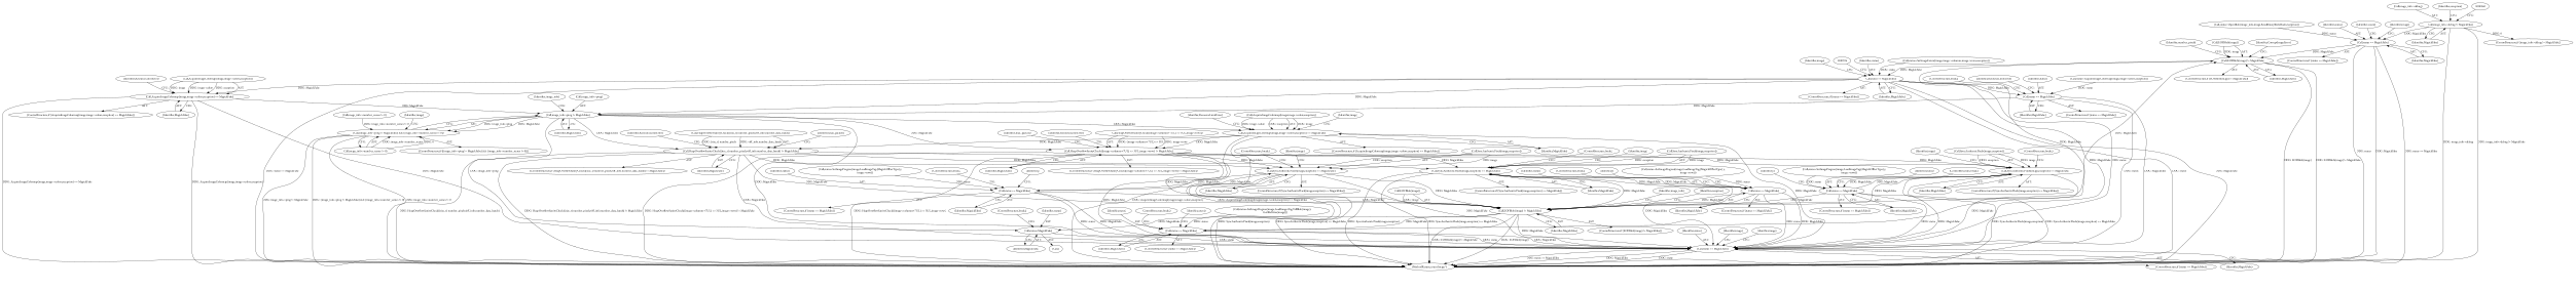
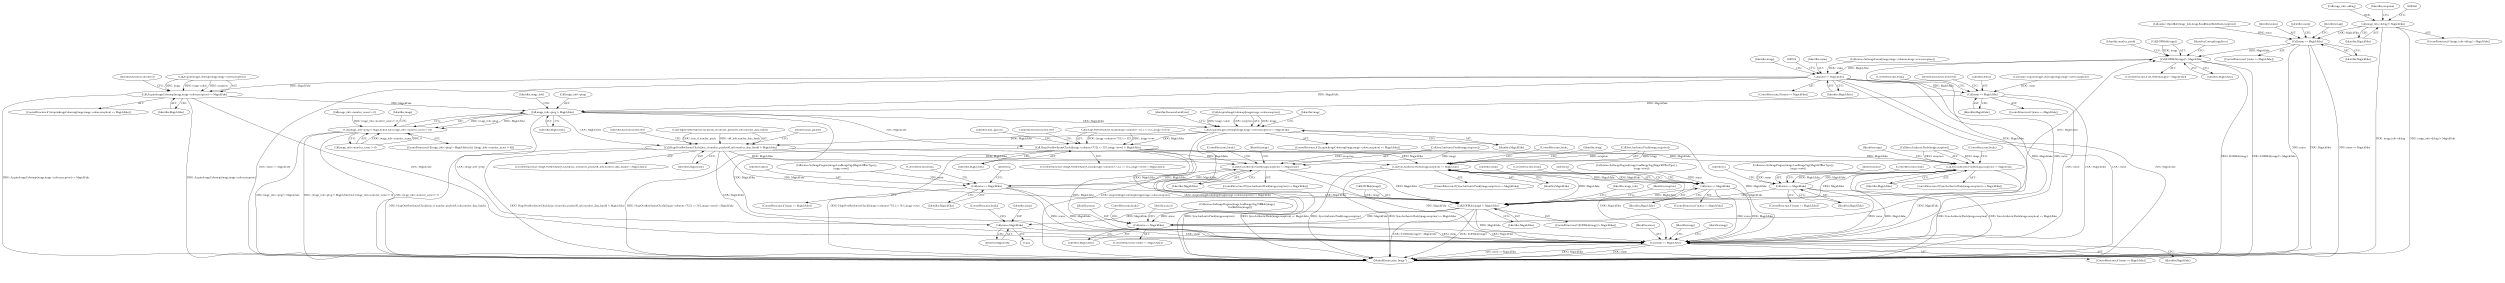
  digraph {
    fontname="EB Garamond"
    node [fontname="EB Garamond"]
    edge [fontname="EB Garamond"]
    n1 [label="(Call,image_info->debug != MagickFalse)"]
    n2 [label="(Call,status == MagickFalse)"]
-   n3 [label="(MethodReturn,count Image *)"]
+   n3 [label="(MethodReturn,static Image *)"]
    n4 [label="(ControlStructure,if (image_info->debug != MagickFalse))"]
    n5 [label="(Identifier,MagickFalse)"]
    n6 [label="(Call,EOFBlob(image) != MagickFalse)"]
    n7 [label="(Identifier,MagickFalse)"]
    n8 [label="(ControlStructure,if (status == MagickFalse))"]
    n9 [label="(Call,status == MagickFalse)"]
    n10 [label="(ControlStructure,if (EOFBlob(image) != MagickFalse))"]
    n11 [label="(Identifier,MagickFalse)"]
    n12 [label="(Call,status == MagickFalse)"]
    n13 [label="(Call,image_info->ping != MagickFalse)"]
    n14 [label="(Call,status == MagickFalse)"]
    n15 [label="(Call,AcquireImageColormap(image,image->colors,exception) == MagickFalse)"]
    n16 [label="(ControlStructure,if (status == MagickFalse))"]
    n17 [label="(Identifier,MagickFalse)"]
    n18 [label="(Identifier,MagickFalse)"]
    n19 [label="(ControlStructure,if (status == MagickFalse))"]
    n20 [label="(Call,(image_info->ping != MagickFalse) && (image_info->number_scenes != 0))"]
    n21 [label="(Call,AcquireImageColormap(image,image->colors,exception) == MagickFalse)"]
    n22 [label="(Call,HeapOverflowSanityCheck((image->columns+7UL) >> 3UL,image->rows) != MagickFalse)"]
    n23 [label="(Call,HeapOverflowSanityCheck((size_t) number_pixels,viff_info.number_data_bands) != MagickFalse)"]
    n24 [label="(Identifier,MagickFalse)"]
    n25 [label="(Call,status=MagickFalse)"]
    n26 [label="(ControlStructure,if (status == MagickFalse))"]
    n27 [label="(Identifier,MagickFalse)"]
    n28 [label="(ControlStructure,if (AcquireImageColormap(image,image->colors,exception) == MagickFalse))"]
    n29 [label="(Identifier,MagickFalse)"]
    n30 [label="(Call,image_info->number_scenes != 0)"]
    n31 [label="(ControlStructure,if ((image_info->ping != MagickFalse) && (image_info->number_scenes != 0)))"]
    n32 [label="(ControlStructure,if (AcquireImageColormap(image,image->colors,exception) == MagickFalse))"]
    n33 [label="(Identifier,MagickFalse)"]
    n34 [label="(Call,SyncAuthenticPixels(image,exception) == MagickFalse)"]
    n35 [label="(Call,EOFBlob(image) != MagickFalse)"]
    n36 [label="(Call,SyncAuthenticPixels(image,exception) == MagickFalse)"]
    n37 [label="(Call,SyncAuthenticPixels(image,exception) == MagickFalse)"]
    n38 [label="(Identifier,MagickFalse)"]
    n39 [label="(ControlStructure,if (HeapOverflowSanityCheck((image->columns+7UL) >> 3UL,image->rows) != MagickFalse))"]
    n40 [label="(ControlStructure,if (HeapOverflowSanityCheck((size_t) number_pixels,viff_info.number_data_bands) != MagickFalse))"]
    n41 [label="(Identifier,MagickFalse)"]
    n42 [label="(Call,status == MagickFalse)"]
    n43 [label="(Identifier,MagickFalse)"]
    n44 [label="(ControlStructure,if (SyncAuthenticPixels(image,exception) == MagickFalse))"]
    n45 [label="(Call,status == MagickFalse)"]
    n46 [label="(ControlStructure,if (EOFBlob(image) != MagickFalse))"]
    n47 [label="(Identifier,MagickFalse)"]
    n48 [label="(Call,status == MagickFalse)"]
    n49 [label="(Identifier,MagickFalse)"]
    n50 [label="(ControlStructure,if (SyncAuthenticPixels(image,exception) == MagickFalse))"]
    n51 [label="(Call,status == MagickFalse)"]
    n52 [label="(ControlStructure,if (SyncAuthenticPixels(image,exception) == MagickFalse))"]
    n53 [label="(Identifier,MagickFalse)"]
    n54 [label="(Identifier,MagickFalse)"]
    n55 [label="(ControlStructure,if (status == MagickFalse))"]
    n56 [label="(Identifier,MagickFalse)"]
    n57 [label="(Call,)"]
    n58 [label="(Identifier,MagickFalse)"]
    n59 [label="(ControlStructure,if (status == MagickFalse))"]
    n60 [label="(ControlStructure,if (status == MagickFalse))"]
    n61 [label="(Identifier,MagickFalse)"]
    n62 [label="(Identifier,MagickFalse)"]
    n63 [label="(ControlStructure,if (status == MagickFalse))"]
    n64 [label="(Call,SyncAuthenticPixels(image,exception))"]
    n65 [label="(Call,status=OpenBlob(image_info,image,ReadBinaryBlobMode,exception))"]
    n66 [label="(Identifier,count)"]
    n67 [label="(Call,image_info->debug)"]
    n68 [label="(ControlStructure,break;)"]
    n69 [label="(Identifier,y)"]
    n70 [label="(Identifier,y)"]
    n71 [label="(ControlStructure,break;)"]
    n72 [label="(Call,EOFBlob(image))"]
    n73 [label="(Identifier,status)"]
    n74 [label="(Call,status=SetImageProgress(image,LoadImageTag,(MagickOffsetType) y,\n                image->rows))"]
    n75 [label="(ControlStructure,break;)"]
    n76 [label="(Call,status=SetImageProgress(image,LoadImageTag,(MagickOffsetType) y,\n                image->rows))"]
    n77 [label="(ControlStructure,break;)"]
    n78 [label="(Identifier,status)"]
    n79 [label="(Call,HeapOverflowSanityCheck((image->columns+7UL) >> 3UL,image->rows))"]
    n80 [label="(Identifier,status)"]
    n81 [label="(Identifier,image)"]
    n82 [label="(Call,status=SetImageProgress(image,LoadImagesTag,TellBlob(image),\n          GetBlobSize(image)))"]
    n83 [label="(Identifier,status)"]
    n84 [label="(Call,AcquireImageColormap(image,image->colors,exception))"]
    n85 [label="(Identifier,image_info)"]
    n86 [label="(Identifier,ResourceLimitError)"]
    n87 [label="(Identifier,status)"]
    n88 [label="(Call,AcquireImageColormap(image,image->colors,exception))"]
    n89 [label="(Identifier,CorruptImageError)"]
    n90 [label="(Identifier,status)"]
    n91 [label="(Call,status=SetImageProgress(image,LoadImageTag,(MagickOffsetType) y,\n                image->rows))"]
    n92 [label="(Call,status=SetImageExtent(image,image->columns,image->rows,exception))"]
    n93 [label="(Identifier,image_info)"]
    n94 [label="(Identifier,max_packets)"]
    n95 [label="(Identifier,ResourceLimitError)"]
    n96 [label="(Identifier,image)"]
    n97 [label="(Identifier,status)"]
    n98 [label="(Identifier,exception)"]
    n99 [label="(Identifier,count)"]
    n100 [label="(Identifier,status)"]
    n101 [label="(Call,image_info->ping)"]
    n102 [label="(Call,SyncAuthenticPixels(image,exception))"]
    n103 [label="(Call,image_info->number_scenes != 0)"]
    n104 [label="(Identifier,image)"]
    n105 [label="(Identifier,image)"]
    n106 [label="(Identifier,image)"]
    n107 [label="(Identifier,image)"]
    n108 [label="(ControlStructure,break;)"]
    n109 [label="(Identifier,ResourceLimitError)"]
    n110 [label="(ControlStructure,break;)"]
    n111 [label="(Identifier,ResourceLimitError)"]
    n112 [label="(Identifier,status)"]
    n113 [label="(ControlStructure,break;)"]
    n114 [label="(Identifier,exception)"]
    n115 [label="(ControlStructure,break;)"]
    n116 [label="(Call,status=AcquireImageColormap(image,image->colors,exception))"]
    n117 [label="(Call,SyncAuthenticPixels(image,exception))"]
    n118 [label="(Identifier,image)"]
    n119 [label="(Identifier,image)"]
    n120 [label="(Identifier,image)"]
    n121 [label="(Call,EOFBlob(image))"]
    n122 [label="(ControlStructure,break;)"]
    n123 [label="(Identifier,number_pixels)"]
    n124 [label="(Call,HeapOverflowSanityCheck((size_t) number_pixels,viff_info.number_data_bands))"]
    n125 [label="(Identifier,max_packets)"]
    n126 [label="(Identifier,ResourceLimitError)"]
    n127 [label="(Identifier,y)"]
    1000160
    n129 [label=1100596]
    n1 -> n2 [label="DDG: MagickFalse"]
    n1 -> n3 [label="DDG: image_info->debug"]
    n1 -> n3 [label="DDG: image_info->debug != MagickFalse"]
-   n1 -> n4 [label="DDG: 0"]
+   n1 -> n4 [label="AST: "]
    n1 -> n5 [label="CFG: "]
    n2 -> n3 [label="DDG: status"]
    n2 -> n3 [label="DDG: MagickFalse"]
    n2 -> n3 [label="DDG: status == MagickFalse"]
    n2 -> n6 [label="DDG: MagickFalse"]
    n2 -> n7 [label="CFG: "]
    n2 -> n8 [label="AST: "]
    n5 -> n1 [label="AST: "]
    n6 -> n3 [label="DDG: EOFBlob(image)"]
    n6 -> n3 [label="DDG: EOFBlob(image) != MagickFalse"]
    n6 -> n9 [label="DDG: MagickFalse"]
    n6 -> n10 [label="AST: "]
    n6 -> n11 [label="CFG: "]
    n7 -> n2 [label="AST: "]
    n9 -> n3 [label="DDG: status == MagickFalse"]
    n9 -> n3 [label="DDG: status"]
    n9 -> n3 [label="DDG: MagickFalse"]
    n9 -> n12 [label="DDG: MagickFalse"]
    n9 -> n13 [label="DDG: MagickFalse"]
    n9 -> n14 [label="DDG: status"]
    n9 -> n14 [label="DDG: MagickFalse"]
    n9 -> n15 [label="DDG: MagickFalse"]
    n9 -> n16 [label="AST: "]
    n9 -> n17 [label="CFG: "]
    n11 -> n6 [label="AST: "]
    n12 -> n13 [label="DDG: MagickFalse"]
    n12 -> n14 [label="DDG: status"]
    n12 -> n14 [label="DDG: MagickFalse"]
    n12 -> n18 [label="CFG: "]
    n12 -> n19 [label="AST: "]
    n13 -> n14 [label="DDG: MagickFalse"]
    n13 -> n20 [label="AST: "]
    n13 -> n20 [label="DDG: image_info->ping"]
    n13 -> n20 [label="DDG: MagickFalse"]
    n13 -> n21 [label="DDG: MagickFalse"]
    n13 -> n22 [label="DDG: MagickFalse"]
    n13 -> n23 [label="DDG: MagickFalse"]
    n13 -> n24 [label="CFG: "]
    n13 -> n25 [label="DDG: image_info->ping"]
    n14 -> n3 [label="DDG: MagickFalse"]
    n14 -> n3 [label="DDG: status"]
    n14 -> n3 [label="DDG: status == MagickFalse"]
    n14 -> n26 [label="AST: "]
    n14 -> n27 [label="CFG: "]
    n15 -> n3 [label="DDG: AcquireImageColormap(image,image->colors,exception) == MagickFalse"]
    n15 -> n3 [label="DDG: AcquireImageColormap(image,image->colors,exception)"]
    n15 -> n13 [label="DDG: MagickFalse"]
    n15 -> n14 [label="DDG: MagickFalse"]
    n15 -> n28 [label="AST: "]
    n15 -> n29 [label="CFG: "]
    n17 -> n9 [label="AST: "]
    n18 -> n12 [label="AST: "]
    n20 -> n3 [label="DDG: (image_info->ping != MagickFalse) && (image_info->number_scenes != 0)"]
    n20 -> n3 [label="DDG: image_info->number_scenes != 0"]
    n20 -> n3 [label="DDG: image_info->ping != MagickFalse"]
    n20 -> n13 [label="CFG: "]
    n20 -> n30 [label="CFG: "]
    n20 -> n31 [label="AST: "]
    n21 -> n3 [label="DDG: AcquireImageColormap(image,image->colors,exception) == MagickFalse"]
    n21 -> n3 [label="DDG: AcquireImageColormap(image,image->colors,exception)"]
    n21 -> n14 [label="DDG: MagickFalse"]
    n21 -> n22 [label="DDG: MagickFalse"]
    n21 -> n23 [label="DDG: MagickFalse"]
    n21 -> n32 [label="AST: "]
    n21 -> n33 [label="CFG: "]
    n22 -> n3 [label="DDG: HeapOverflowSanityCheck((image->columns+7UL) >> 3UL,image->rows) != MagickFalse"]
    n22 -> n3 [label="DDG: HeapOverflowSanityCheck((image->columns+7UL) >> 3UL,image->rows)"]
    n22 -> n14 [label="DDG: MagickFalse"]
    n22 -> n34 [label="DDG: MagickFalse"]
    n22 -> n35 [label="DDG: MagickFalse"]
    n22 -> n36 [label="DDG: MagickFalse"]
    n22 -> n37 [label="DDG: MagickFalse"]
    n22 -> n38 [label="CFG: "]
    n22 -> n39 [label="AST: "]
    n23 -> n3 [label="DDG: HeapOverflowSanityCheck((size_t) number_pixels,viff_info.number_data_bands)"]
    n23 -> n3 [label="DDG: HeapOverflowSanityCheck((size_t) number_pixels,viff_info.number_data_bands) != MagickFalse"]
    n23 -> n14 [label="DDG: MagickFalse"]
    n23 -> n34 [label="DDG: MagickFalse"]
    n23 -> n35 [label="DDG: MagickFalse"]
    n23 -> n36 [label="DDG: MagickFalse"]
    n23 -> n37 [label="DDG: MagickFalse"]
    n23 -> n40 [label="AST: "]
    n23 -> n41 [label="CFG: "]
    n24 -> n13 [label="AST: "]
    n25 -> n14 [label="DDG: status"]
    n25 -> n56 [label="CFG: "]
    n25 -> n57 [label="AST: "]
    n27 -> n14 [label="AST: "]
    n29 -> n15 [label="AST: "]
    n30 -> n20 [label="AST: "]
    n30 -> n20 [label="DDG: image_info->number_scenes"]
    n30 -> n20 [label="DDG: 0"]
    n33 -> n21 [label="AST: "]
    n34 -> n3 [label="DDG: SyncAuthenticPixels(image,exception)"]
    n34 -> n3 [label="DDG: SyncAuthenticPixels(image,exception) == MagickFalse"]
    n34 -> n14 [label="DDG: MagickFalse"]
    n34 -> n35 [label="DDG: MagickFalse"]
    n34 -> n42 [label="DDG: MagickFalse"]
    n34 -> n43 [label="CFG: "]
    n34 -> n44 [label="AST: "]
    n35 -> n3 [label="DDG: EOFBlob(image) != MagickFalse"]
    n35 -> n3 [label="DDG: EOFBlob(image)"]
    n35 -> n6 [label="DDG: MagickFalse"]
    n35 -> n14 [label="DDG: MagickFalse"]
    n35 -> n25 [label="DDG: MagickFalse"]
    n35 -> n45 [label="DDG: MagickFalse"]
    n35 -> n46 [label="AST: "]
    n35 -> n47 [label="CFG: "]
    n36 -> n3 [label="DDG: SyncAuthenticPixels(image,exception)"]
    n36 -> n3 [label="DDG: SyncAuthenticPixels(image,exception) == MagickFalse"]
    n36 -> n14 [label="DDG: MagickFalse"]
    n36 -> n35 [label="DDG: MagickFalse"]
    n36 -> n48 [label="DDG: MagickFalse"]
    n36 -> n49 [label="CFG: "]
    n36 -> n50 [label="AST: "]
    n37 -> n3 [label="DDG: SyncAuthenticPixels(image,exception)"]
    n37 -> n3 [label="DDG: SyncAuthenticPixels(image,exception) == MagickFalse"]
    n37 -> n14 [label="DDG: MagickFalse"]
    n37 -> n35 [label="DDG: MagickFalse"]
    n37 -> n51 [label="DDG: MagickFalse"]
    n37 -> n52 [label="AST: "]
    n37 -> n53 [label="CFG: "]
    n38 -> n22 [label="AST: "]
    n41 -> n23 [label="AST: "]
    n42 -> n14 [label="DDG: status"]
    n42 -> n14 [label="DDG: MagickFalse"]
    n42 -> n34 [label="DDG: MagickFalse"]
    n42 -> n35 [label="DDG: MagickFalse"]
    n42 -> n54 [label="CFG: "]
    n42 -> n55 [label="AST: "]
    n43 -> n34 [label="AST: "]
    n45 -> n6 [label="DDG: MagickFalse"]
    n45 -> n14 [label="DDG: status"]
    n45 -> n14 [label="DDG: MagickFalse"]
    n45 -> n58 [label="CFG: "]
    n45 -> n59 [label="AST: "]
    n47 -> n35 [label="AST: "]
    n48 -> n14 [label="DDG: status"]
    n48 -> n14 [label="DDG: MagickFalse"]
    n48 -> n35 [label="DDG: MagickFalse"]
    n48 -> n36 [label="DDG: MagickFalse"]
    n48 -> n60 [label="AST: "]
    n48 -> n61 [label="CFG: "]
    n49 -> n36 [label="AST: "]
    n51 -> n14 [label="DDG: status"]
    n51 -> n14 [label="DDG: MagickFalse"]
    n51 -> n35 [label="DDG: MagickFalse"]
    n51 -> n37 [label="DDG: MagickFalse"]
    n51 -> n62 [label="CFG: "]
    n51 -> n63 [label="AST: "]
    n53 -> n37 [label="AST: "]
    n54 -> n42 [label="AST: "]
    n56 -> n25 [label="AST: "]
    n58 -> n45 [label="AST: "]
    n61 -> n48 [label="AST: "]
    n62 -> n51 [label="AST: "]
    n64 -> n37 [label="AST: "]
    n64 -> n37 [label="DDG: image"]
    n64 -> n37 [label="DDG: exception"]
    n65 -> n2 [label="DDG: status"]
    n66 -> n45 [label="CFG: "]
-   n67 -> n1 [label="AST: "]
+   n67 -> n1 [label="DDG: "]
    n68 -> n12 [label="CFG: "]
    n69 -> n42 [label="CFG: "]
    n70 -> n51 [label="CFG: "]
    n71 -> n36 [label="CFG: "]
    n72 -> n6 [label="AST: "]
    n72 -> n6 [label="DDG: image"]
    n73 -> n48 [label="AST: "]
    n74 -> n48 [label="DDG: status"]
    n75 -> n48 [label="CFG: "]
    n76 -> n51 [label="DDG: status"]
    n77 -> n25 [label="CFG: "]
    n78 -> n25 [label="AST: "]
    n79 -> n22 [label="AST: "]
    n79 -> n22 [label="DDG: (image->columns+7UL) >> 3UL"]
    n79 -> n22 [label="DDG: image->rows"]
    n80 -> n14 [label="AST: "]
    n81 -> n36 [label="CFG: "]
    n82 -> n45 [label="DDG: status"]
    n83 -> n9 [label="AST: "]
    n84 -> n21 [label="AST: "]
    n84 -> n21 [label="DDG: image"]
    n84 -> n21 [label="DDG: image->colors"]
    n84 -> n21 [label="DDG: exception"]
    n85 -> n35 [label="CFG: "]
    n86 -> n15 [label="CFG: "]
    n87 -> n2 [label="AST: "]
    n88 -> n15 [label="AST: "]
    n88 -> n15 [label="DDG: image"]
    n88 -> n15 [label="DDG: image->colors"]
    n88 -> n15 [label="DDG: exception"]
    n89 -> n6 [label="CFG: "]
    n90 -> n51 [label="AST: "]
    n91 -> n42 [label="DDG: status"]
    n92 -> n9 [label="DDG: status"]
    n93 -> n13 [label="CFG: "]
    n94 -> n22 [label="CFG: "]
    n95 -> n22 [label="CFG: "]
    n96 -> n34 [label="CFG: "]
    n97 -> n42 [label="AST: "]
    n98 -> n1 [label="CFG: "]
    n99 -> n2 [label="CFG: "]
    n100 -> n45 [label="AST: "]
    n101 -> n13 [label="AST: "]
    n102 -> n34 [label="AST: "]
    n102 -> n34 [label="DDG: image"]
    n102 -> n34 [label="DDG: exception"]
    n103 -> n20 [label="DDG: image_info->number_scenes != 0"]
    n104 -> n14 [label="CFG: "]
    n105 -> n20 [label="CFG: "]
    n106 -> n2 [label="CFG: "]
    n107 -> n14 [label="CFG: "]
    n108 -> n37 [label="CFG: "]
    n109 -> n12 [label="CFG: "]
    n110 -> n42 [label="CFG: "]
    n111 -> n23 [label="CFG: "]
    n112 -> n12 [label="AST: "]
    n113 -> n34 [label="CFG: "]
    n114 -> n35 [label="CFG: "]
    n115 -> n45 [label="CFG: "]
    n116 -> n12 [label="DDG: status"]
    n117 -> n36 [label="AST: "]
    n117 -> n36 [label="DDG: image"]
    n117 -> n36 [label="DDG: exception"]
    n118 -> n37 [label="CFG: "]
    n119 -> n9 [label="CFG: "]
    n120 -> n21 [label="CFG: "]
    n121 -> n35 [label="AST: "]
    n121 -> n35 [label="DDG: image"]
    n122 -> n51 [label="CFG: "]
    n123 -> n6 [label="CFG: "]
    n124 -> n23 [label="AST: "]
    n124 -> n23 [label="DDG: (size_t) number_pixels"]
    n124 -> n23 [label="DDG: viff_info.number_data_bands"]
    n125 -> n23 [label="CFG: "]
    n126 -> n21 [label="CFG: "]
    n127 -> n48 [label="CFG: "]
    1000160 -> n1 [label="CFG: "]
    n129 -> n9 [label="CFG: "]
  }
